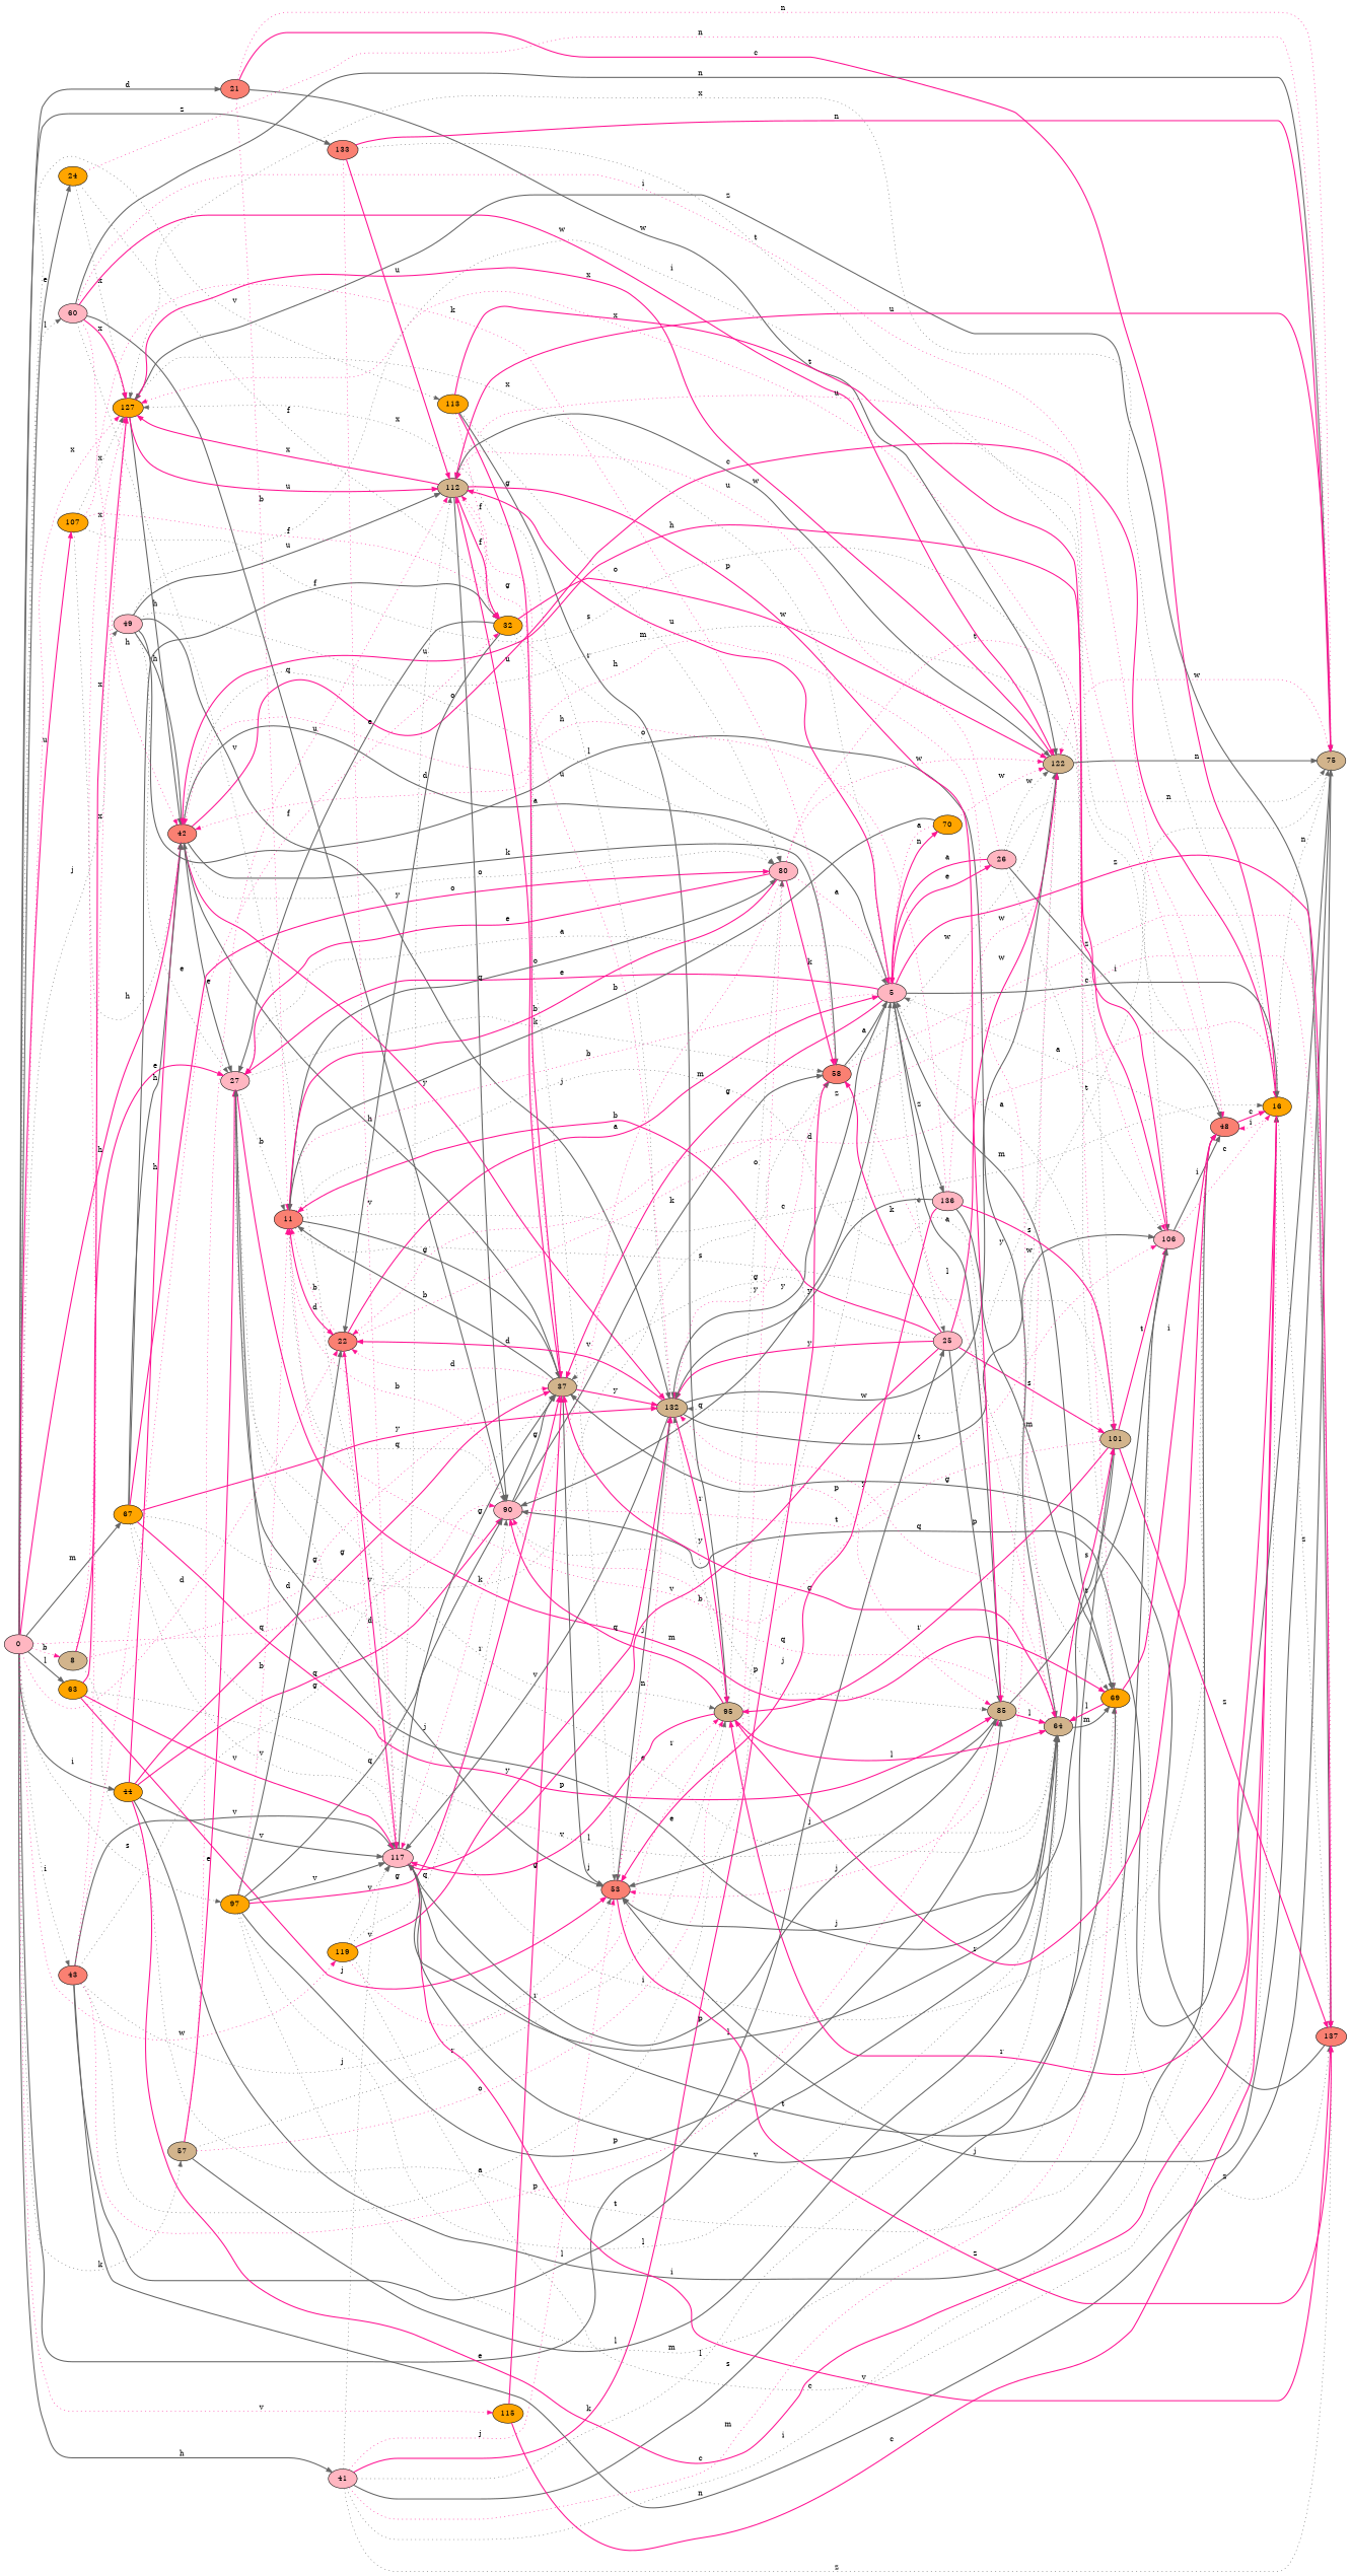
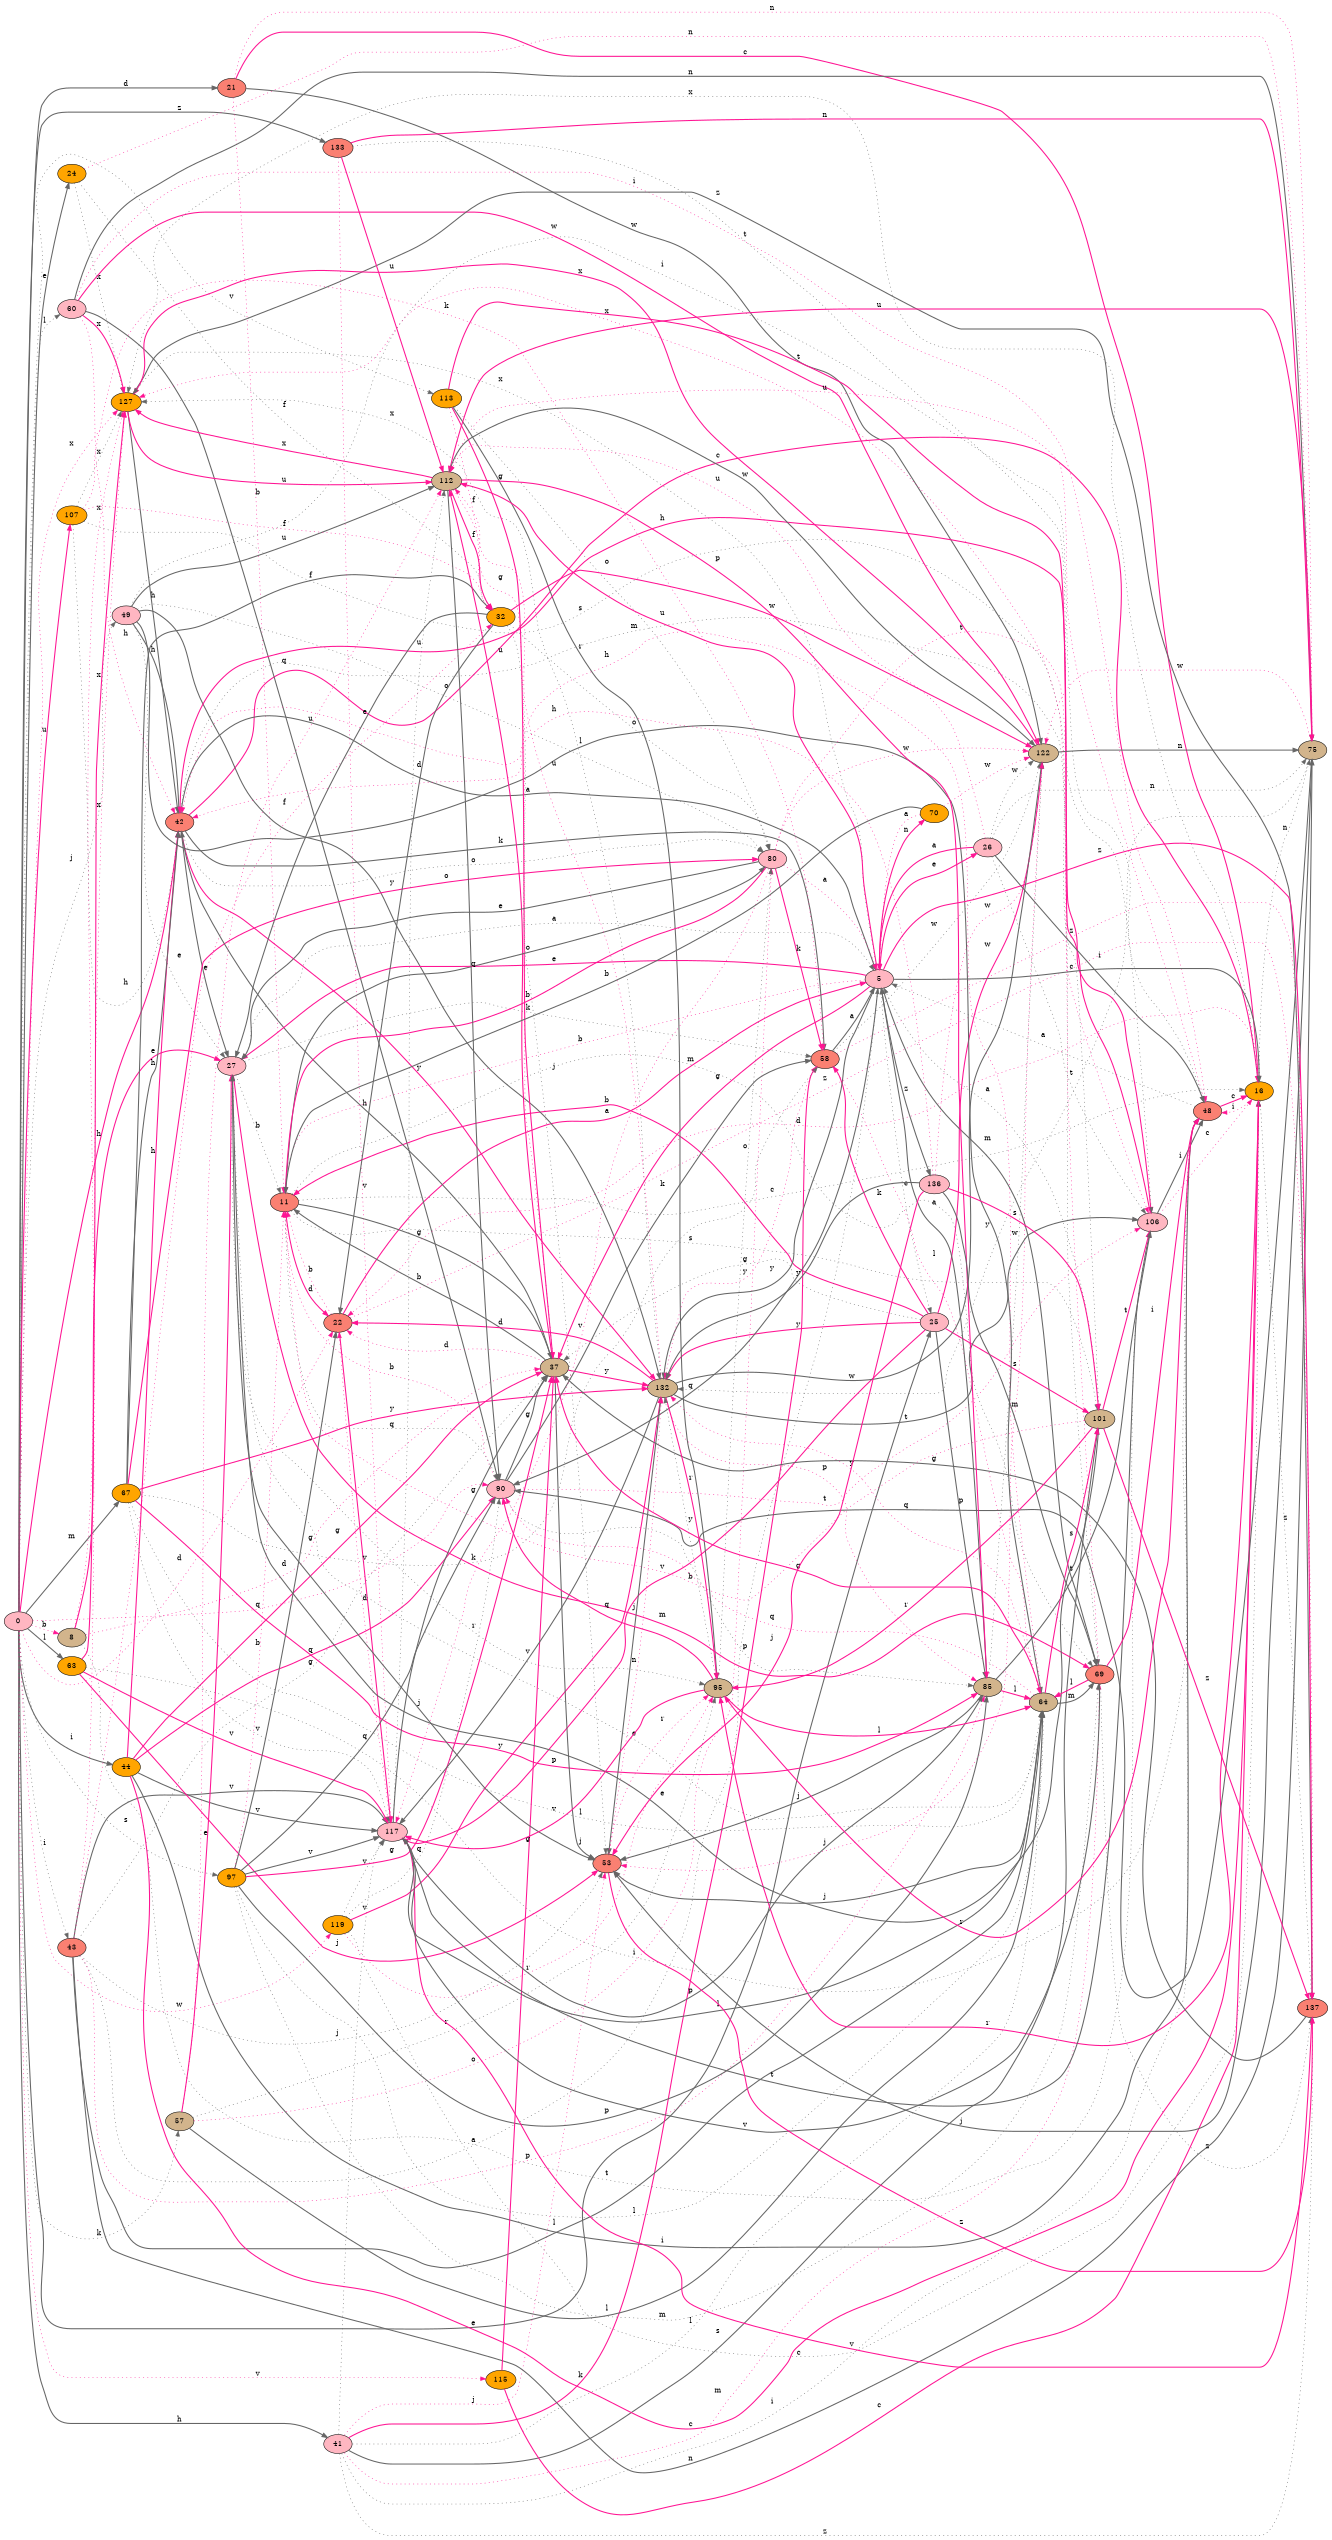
  strict digraph {
    rankdir=LR
    node [fillcolor=orange style=filled]
    edge [color=gray40 style=bold]
    0 [fillcolor=lightpink]
    8 [fillcolor=tan]
    21 [fillcolor=salmon]
    22 [fillcolor=salmon]
    24
    25 [fillcolor=lightpink]
    41 [fillcolor=lightpink]
    42 [fillcolor=salmon]
    43 [fillcolor=salmon]
    44
    49 [fillcolor=lightpink]
    57 [fillcolor=tan]
    60 [fillcolor=lightpink]
    63
    67
    90 [fillcolor=lightpink]
    97
    107
    113
    115
    119
    127
    133 [fillcolor=salmon]
    27 [fillcolor=lightpink]
    37 [fillcolor=tan]
    106 [fillcolor=lightpink]
    11 [fillcolor=salmon]
    16
    75 [fillcolor=tan]
    122 [fillcolor=tan]
    5 [fillcolor=lightpink]
    137 [fillcolor=salmon]
    117 [fillcolor=lightpink]
    32
    132 [fillcolor=tan]
    101 [fillcolor=tan]
    58 [fillcolor=salmon]
    85 [fillcolor=tan]
-   69
+   69 [fillcolor=salmon]
    48 [fillcolor=salmon]
    53 [fillcolor=salmon]
    64 [fillcolor=tan]
    80 [fillcolor=lightpink]
    112 [fillcolor=tan]
    95 [fillcolor=tan]
    26 [fillcolor=lightpink]
    70
    136 [fillcolor=lightpink]
    0 -> 8 [color=deeppink label=b style=dotted]
    0 -> 21 [label=d]
    0 -> 22 [color=deeppink label=d style=dotted]
    0 -> 24 [label=e]
    0 -> 25 [label=e]
    0 -> 41 [label=h]
    0 -> 42 [color=deeppink label=h]
    0 -> 43 [label=i style=dotted]
    0 -> 44 [label=i]
    0 -> 49 [label=j style=dotted]
    0 -> 57 [label=k style=dotted]
    0 -> 60 [label=l style=dotted]
    0 -> 63 [label=l]
    0 -> 67 [label=m]
    0 -> 90 [color=deeppink label=q style=dotted]
    0 -> 97 [label=s style=dotted]
    0 -> 107 [color=deeppink label=u]
    0 -> 113 [label=v style=dotted]
    0 -> 115 [color=deeppink label=v style=dotted]
    0 -> 119 [color=deeppink label=w style=dotted]
    0 -> 127 [color=deeppink label=x style=dotted]
    0 -> 133 [label=z]
    8 -> 127 [color=deeppink label=x style=dotted]
    8 -> 27 [color=deeppink label=e]
    8 -> 37 [color=deeppink label=g style=dotted]
    8 -> 106 [label=t style=dotted]
    21 -> 11 [color=deeppink label=b style=dotted]
    21 -> 16 [color=deeppink label=c]
    21 -> 75 [color=deeppink label=n style=dotted]
    21 -> 122 [label=w]
    22 -> 11 [color=deeppink label=b style=dotted]
    22 -> 5 [color=deeppink label=a]
    22 -> 137 [color=deeppink label=z style=dotted]
    22 -> 117 [color=deeppink label=v]
    24 -> 127 [label=x style=dotted]
    24 -> 75 [color=deeppink label=n style=dotted]
    24 -> 32 [label=f style=dotted]
    25 -> 37 [label=g style=dotted]
    25 -> 11 [color=deeppink label=b]
    25 -> 122 [color=deeppink label=w]
    25 -> 117 [color=deeppink label=v]
    25 -> 132 [color=deeppink label=y]
    25 -> 101 [color=deeppink label=s]
    25 -> 58 [color=deeppink label=k]
    25 -> 85 [label=p]
    41 -> 137 [label=z style=dotted]
    41 -> 117 [label=v style=dotted]
    41 -> 101 [label=s]
    41 -> 58 [color=deeppink label=k]
    41 -> 69 [color=deeppink label=m style=dotted]
    41 -> 48 [label=i style=dotted]
    41 -> 53 [color=deeppink label=j style=dotted]
    41 -> 64 [label=l style=dotted]
    42 -> 27 [label=e]
    42 -> 16 [color=deeppink label=c]
    42 -> 5 [label=a]
    42 -> 132 [color=deeppink label=y]
    42 -> 58 [label=k]
    42 -> 69 [label=m style=dotted]
    42 -> 80 [label=o style=dotted]
    43 -> 127 [color=deeppink label=x style=dotted]
    43 -> 37 [label=g style=dotted]
    43 -> 75 [label=n]
    43 -> 5 [label=a style=dotted]
    43 -> 117 [label=v]
    43 -> 32 [color=deeppink label=f style=dotted]
    43 -> 85 [color=deeppink label=p style=dotted]
    43 -> 53 [label=j style=dotted]
    43 -> 64 [label=l]
    44 -> 42 [color=deeppink label=h]
    44 -> 90 [color=deeppink label=q]
    44 -> 37 [color=deeppink label=g]
    44 -> 16 [color=deeppink label=c]
    44 -> 117 [label=v]
    44 -> 48 [label=i]
    49 -> 42 [label=h]
    49 -> 27 [label=e style=dotted]
    49 -> 132 [label=y]
    49 -> 48 [label=i style=dotted]
    49 -> 64 [label=l]
    49 -> 80 [label=o style=dotted]
    49 -> 112 [label=u]
    57 -> 27 [color=deeppink label=e]
    57 -> 64 [label=l]
    57 -> 80 [color=deeppink label=o style=dotted]
    57 -> 112 [color=deeppink label=u style=dotted]
    57 -> 95 [label=r style=dotted]
    60 -> 42 [color=deeppink label=h style=dotted]
    60 -> 90 [label=q]
    60 -> 127 [color=deeppink label=x]
    60 -> 75 [label=n]
    60 -> 122 [color=deeppink label=w]
-   60 -> 117 [label=v style=dotted]
    60 -> 48 [color=deeppink label=i style=dotted]
    63 -> 127 [color=deeppink label=x]
    63 -> 117 [color=deeppink label=v]
    63 -> 48 [label=i style=dotted]
    63 -> 53 [color=deeppink label=j]
    67 -> 42 [label=h]
    67 -> 117 [label=v style=dotted]
    67 -> 32 [label=f]
    67 -> 132 [color=deeppink label=y]
    67 -> 58 [label=k style=dotted]
    67 -> 85 [color=deeppink label=p]
    67 -> 64 [label=l style=dotted]
    67 -> 80 [color=deeppink label=o]
    90 -> 37 [label=g]
    90 -> 106 [color=deeppink label=t style=dotted]
    90 -> 11 [color=deeppink label=b style=dotted]
    90 -> 58 [label=k]
    90 -> 85 [label=p style=dotted]
    97 -> 22 [label=d]
    97 -> 90 [label=q]
    97 -> 37 [color=deeppink label=g]
    97 -> 11 [color=deeppink label=b style=dotted]
    97 -> 117 [label=v]
    97 -> 85 [label=p]
    97 -> 69 [label=m style=dotted]
    97 -> 64 [label=l style=dotted]
    107 -> 42 [label=h style=dotted]
    107 -> 127 [label=x style=dotted]
    107 -> 32 [color=deeppink label=f style=dotted]
    107 -> 101 [label=s style=dotted]
    107 -> 58 [color=deeppink label=k style=dotted]
    113 -> 37 [color=deeppink label=g]
    113 -> 106 [color=deeppink label=t]
    113 -> 32 [color=deeppink label=f style=dotted]
    113 -> 80 [label=o style=dotted]
    113 -> 95 [label=r]
    115 -> 37 [color=deeppink label=g]
    115 -> 16 [color=deeppink label=c]
    119 -> 90 [label=q style=dotted]
    119 -> 16 [label=c style=dotted]
    119 -> 117 [label=v style=dotted]
    119 -> 132 [color=deeppink label=y]
    119 -> 95 [color=deeppink label=r style=dotted]
    127 -> 42 [label=h]
    127 -> 137 [label=z]
    127 -> 112 [color=deeppink label=u]
    133 -> 106 [label=t style=dotted]
    133 -> 75 [color=deeppink label=n]
    133 -> 117 [color=deeppink label=v style=dotted]
    133 -> 112 [color=deeppink label=u]
    27 -> 11 [label=b style=dotted]
    27 -> 5 [label=a style=dotted]
    27 -> 58 [label=k style=dotted]
    27 -> 69 [color=deeppink label=m]
    27 -> 53 [label=j]
    27 -> 95 [label=r style=dotted]
    37 -> 22 [color=deeppink label=d style=dotted]
    37 -> 42 [label=h]
    37 -> 11 [label=b]
    37 -> 132 [color=deeppink label=y]
    37 -> 53 [label=j]
    37 -> 112 [color=deeppink label=u]
    106 -> 42 [color=deeppink label=h]
    106 -> 16 [color=deeppink label=c style=dotted]
    106 -> 48 [label=i]
    11 -> 22 [color=deeppink label=d]
    11 -> 90 [label=q style=dotted]
    11 -> 37 [label=g]
    11 -> 16 [label=c style=dotted]
    11 -> 101 [label=s style=dotted]
    11 -> 69 [label=m style=dotted]
    11 -> 80 [label=o]
    16 -> 22 [color=deeppink label=d style=dotted]
    16 -> 127 [label=x style=dotted]
    16 -> 75 [label=n style=dotted]
    16 -> 137 [label=z style=dotted]
    16 -> 48 [color=deeppink label=i style=dotted]
    16 -> 95 [color=deeppink label=r]
    75 -> 90 [label=q]
    75 -> 122 [color=deeppink label=w style=dotted]
    75 -> 132 [label=y style=dotted]
    75 -> 53 [label=j]
    75 -> 112 [color=deeppink label=u]
    122 -> 127 [color=deeppink label=x]
    122 -> 75 [label=n]
    122 -> 53 [color=deeppink label=j style=dotted]
    5 -> 25 [label=e style=dotted]
    5 -> 90 [label=q]
    5 -> 127 [label=x style=dotted]
    5 -> 27 [color=deeppink label=e]
    5 -> 37 [color=deeppink label=g]
    5 -> 11 [color=deeppink label=b style=dotted]
    5 -> 16 [label=c]
    5 -> 137 [color=deeppink label=z]
    5 -> 132 [label=y]
    5 -> 69 [label=m]
    5 -> 112 [color=deeppink label=u]
    5 -> 26 [color=deeppink label=e]
    5 -> 70 [color=deeppink label=n]
    5 -> 136 [label=z]
    137 -> 37 [label=g]
    137 -> 117 [color=deeppink label=v]
    117 -> 22 [color=deeppink label=d style=dotted]
    117 -> 37 [label=g]
    117 -> 106 [label=t]
    117 -> 85 [label=p]
    117 -> 64 [label=l]
    117 -> 112 [label=u style=dotted]
    32 -> 22 [label=d]
    32 -> 27 [label=e]
    32 -> 122 [color=deeppink label=w]
    32 -> 53 [label=j style=dotted]
    32 -> 80 [label=o style=dotted]
    132 -> 22 [color=deeppink label=d]
    132 -> 127 [label=x style=dotted]
    132 -> 106 [label=t]
    132 -> 122 [label=w]
    132 -> 117 [label=v]
    132 -> 85 [color=deeppink label=p style=dotted]
    132 -> 53 [label=j]
    132 -> 112 [color=deeppink label=u style=dotted]
    132 -> 95 [color=deeppink label=r]
    101 -> 27 [label=e]
    101 -> 106 [color=deeppink label=t]
    101 -> 11 [color=deeppink label=b style=dotted]
    101 -> 5 [label=a style=dotted]
    101 -> 137 [color=deeppink label=z]
    101 -> 95 [color=deeppink label=r]
    58 -> 122 [label=w style=dotted]
    58 -> 5 [label=a]
    58 -> 137 [color=deeppink label=z style=dotted]
    58 -> 132 [color=deeppink label=y style=dotted]
    58 -> 64 [color=deeppink label=l style=dotted]
    85 -> 106 [label=t]
    85 -> 122 [label=w style=dotted]
    85 -> 5 [label=a]
    85 -> 53 [label=j]
    85 -> 64 [color=deeppink label=l]
    69 -> 127 [color=deeppink label=x style=dotted]
    69 -> 137 [label=z style=dotted]
    69 -> 117 [label=v]
    69 -> 48 [color=deeppink label=i]
    69 -> 64 [color=deeppink label=l]
    48 -> 16 [color=deeppink label=c]
    48 -> 5 [label=a style=dotted]
    48 -> 112 [color=deeppink label=u style=dotted]
    48 -> 95 [color=deeppink label=r]
    53 -> 137 [color=deeppink label=z]
    53 -> 132 [color=deeppink label=n style=dotted]
    53 -> 95 [color=deeppink label=r style=dotted]
    64 -> 42 [color=deeppink label=h style=dotted]
    64 -> 90 [color=deeppink label=q style=dotted]
    64 -> 27 [label=e style=dotted]
    64 -> 37 [color=deeppink label=g]
    64 -> 132 [color=deeppink label=y style=dotted]
    64 -> 101 [color=deeppink label=s]
    64 -> 69 [label=m]
    64 -> 53 [label=j]
-   80 -> 27 [color=deeppink label=e]
+   80 -> 27 [label=e]
    80 -> 106 [color=deeppink label=t style=dotted]
    80 -> 11 [color=deeppink label=b]
    80 -> 122 [color=deeppink label=w style=dotted]
    80 -> 5 [color=deeppink label=a style=dotted]
    80 -> 117 [color=deeppink label=v style=dotted]
    80 -> 58 [color=deeppink label=k]
    112 -> 90 [label=q]
    112 -> 127 [color=deeppink label=x]
    112 -> 37 [color=deeppink label=g style=dotted]
    112 -> 122 [label=w]
    112 -> 32 [color=deeppink label=f]
    112 -> 85 [color=deeppink label=p]
    95 -> 90 [color=deeppink label=q]
    95 -> 117 [color=deeppink label=v]
    95 -> 132 [label=y style=dotted]
    95 -> 64 [color=deeppink label=l]
    95 -> 80 [label=o style=dotted]
    26 -> 106 [label=t style=dotted]
    26 -> 75 [label=n style=dotted]
    26 -> 122 [label=w style=dotted]
    26 -> 5 [color=deeppink label=a]
    26 -> 48 [label=i]
    26 -> 112 [color=deeppink label=u style=dotted]
    70 -> 11 [label=b]
    70 -> 122 [color=deeppink label=w style=dotted]
    70 -> 5 [color=deeppink label=a style=dotted]
    136 -> 42 [color=deeppink label=h style=dotted]
    136 -> 122 [color=deeppink label=w style=dotted]
    136 -> 132 [label=y]
    136 -> 101 [color=deeppink label=s]
    136 -> 69 [label=m]
    136 -> 53 [color=deeppink label=j]
  }
